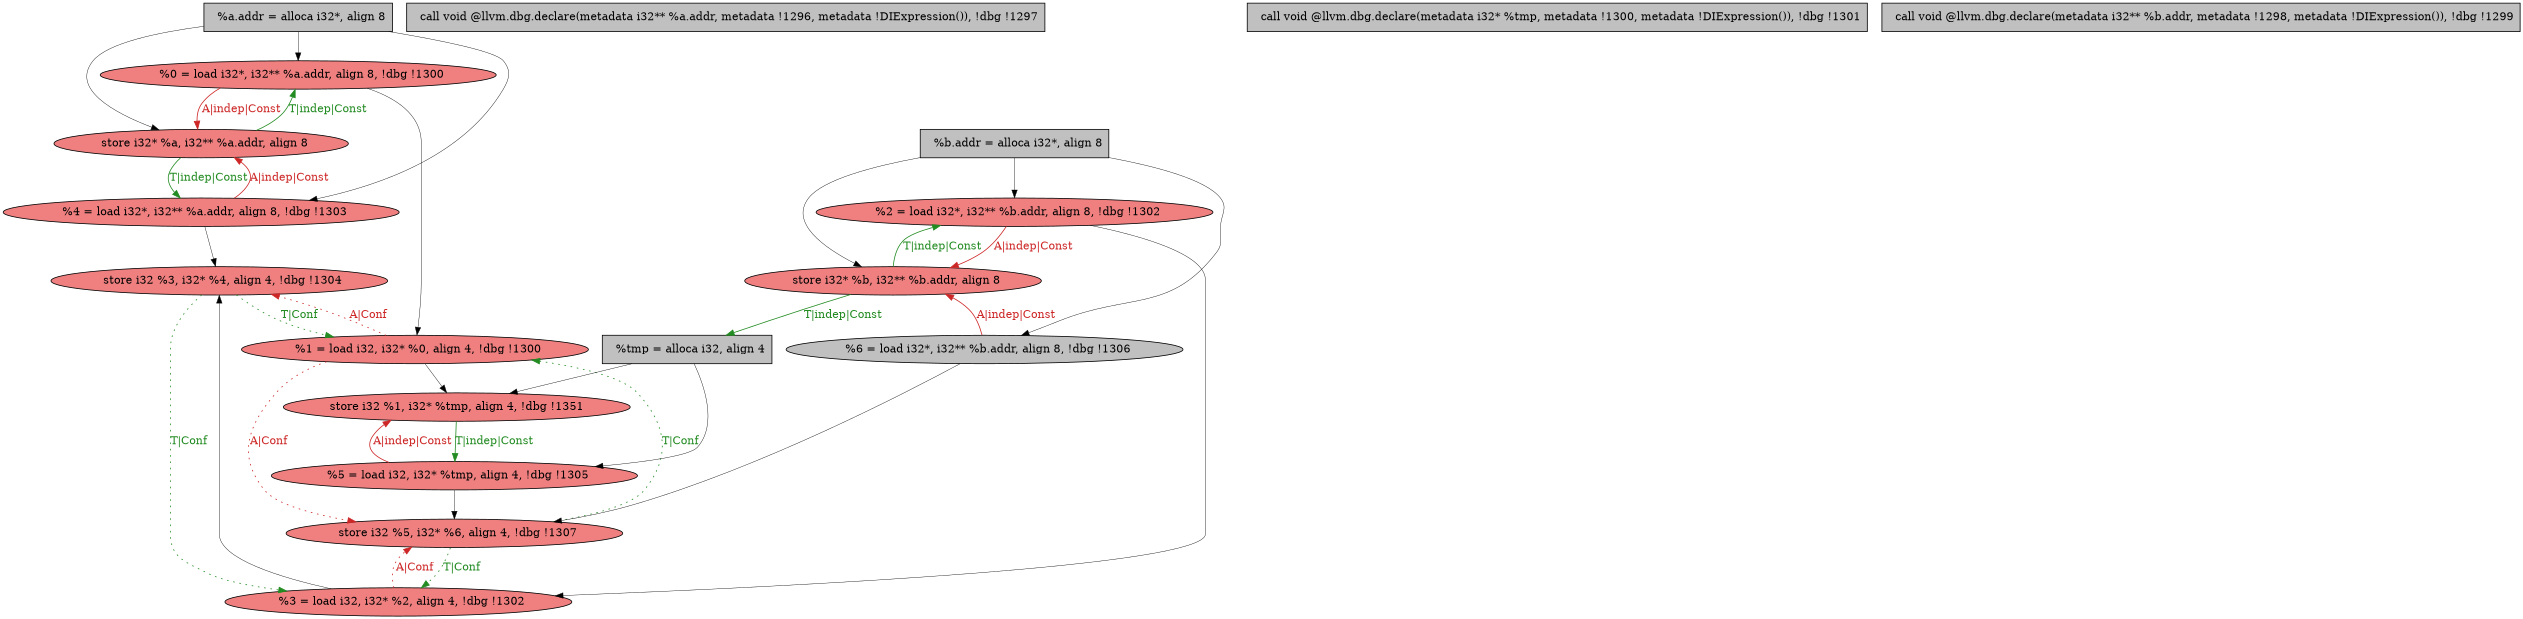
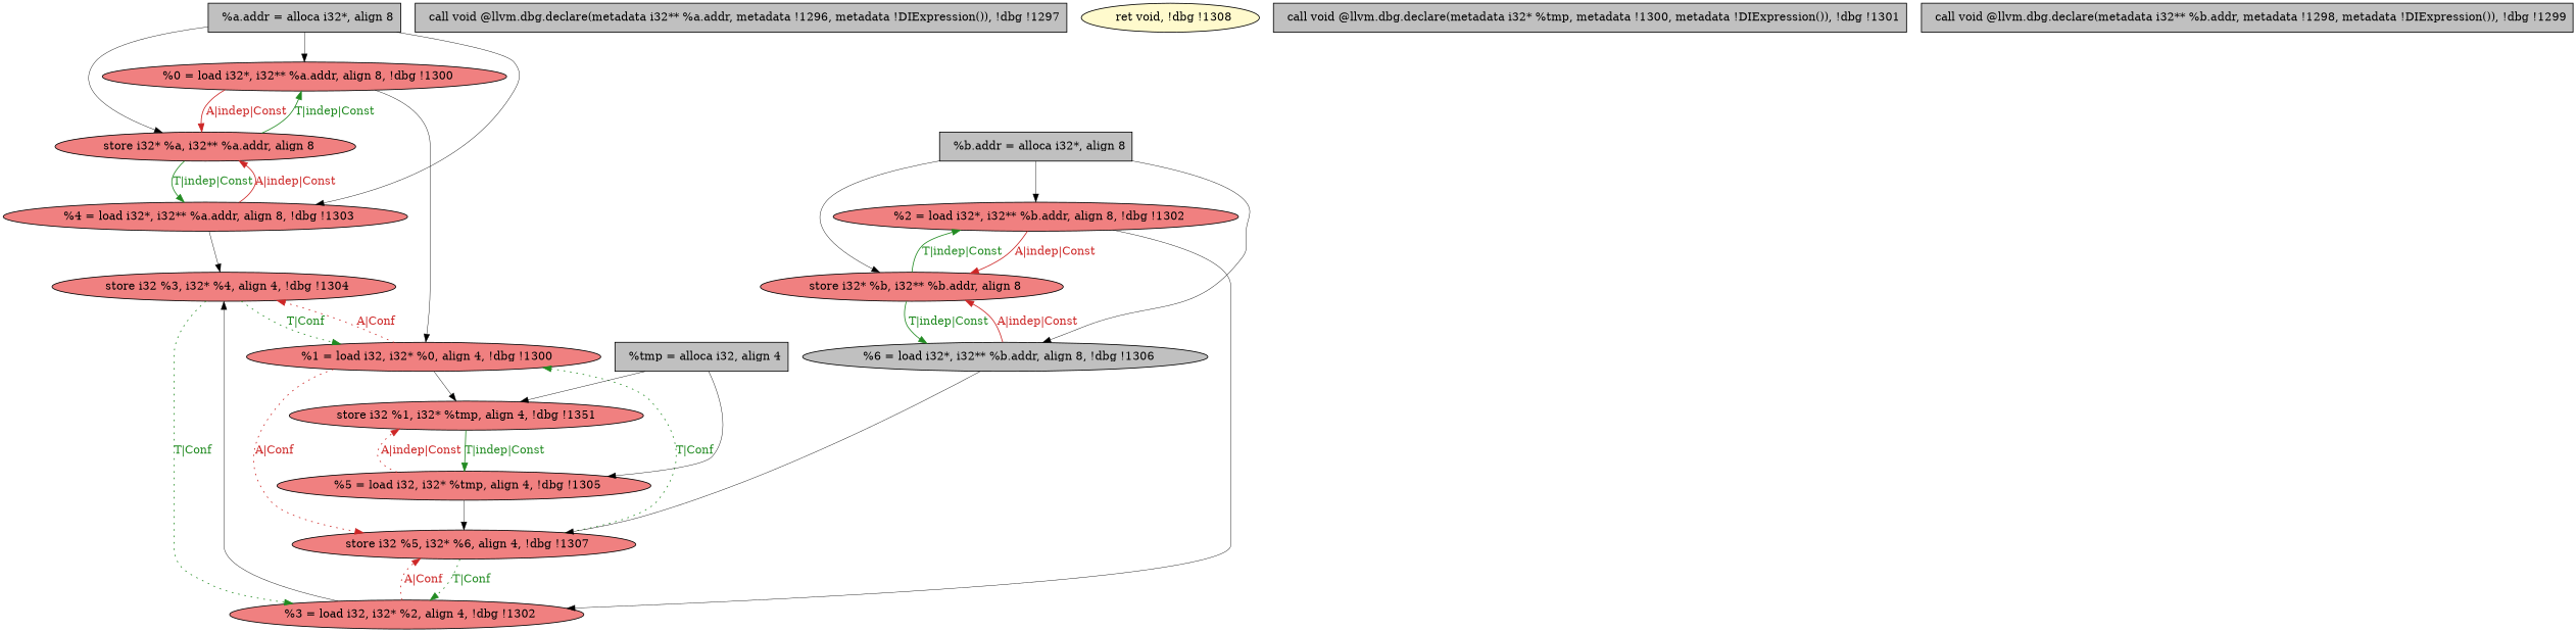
  digraph {
    node [fillcolor=lightcoral shape=ellipse style=filled]
    edge [color=black fontcolor=black penwidth=1.0 style=solid]
    n1 [label="  %0 = load i32*, i32** %a.addr, align 8, !dbg !1300"]
    n2 [label="  store i32* %a, i32** %a.addr, align 8"]
    n3 [label="  %1 = load i32, i32* %0, align 4, !dbg !1300"]
    n4 [label="  %4 = load i32*, i32** %a.addr, align 8, !dbg !1303"]
    n5 [label="store i32 %1, i32* %tmp, align 4, !dbg !1351"]
    n6 [label="  store i32 %3, i32* %4, align 4, !dbg !1304"]
    n7 [label="  store i32 %5, i32* %6, align 4, !dbg !1307"]
    n8 [fillcolor=grey label="  call void @llvm.dbg.declare(metadata i32** %a.addr, metadata !1296, metadata !DIExpression()), !dbg !1297" shape=rectangle]
    n9 [fillcolor=grey label="  %tmp = alloca i32, align 4" shape=rectangle]
    n10 [label="  %5 = load i32, i32* %tmp, align 4, !dbg !1305"]
    n11 [label="  %3 = load i32, i32* %2, align 4, !dbg !1302"]
    n12 [fillcolor=grey label="  %a.addr = alloca i32*, align 8" shape=rectangle]
    n13 [label="  store i32* %b, i32** %b.addr, align 8"]
    n14 [fillcolor=grey label="  %6 = load i32*, i32** %b.addr, align 8, !dbg !1306"]
    n15 [label="  %2 = load i32*, i32** %b.addr, align 8, !dbg !1302"]
+   n16 [fillcolor=lemonchiffon label="  ret void, !dbg !1308"]
    n17 [fillcolor=grey label="  %b.addr = alloca i32*, align 8" shape=rectangle]
    n18 [fillcolor=grey label="  call void @llvm.dbg.declare(metadata i32* %tmp, metadata !1300, metadata !DIExpression()), !dbg !1301" shape=rectangle]
    n19 [fillcolor=grey label="  call void @llvm.dbg.declare(metadata i32** %b.addr, metadata !1298, metadata !DIExpression()), !dbg !1299" shape=rectangle]
    n1 -> n2 [color=firebrick3 fontcolor=firebrick3 label="A|indep|Const"]
    n1 -> n3 [penwidth=0.5]
    n2 -> n1 [color=forestgreen fontcolor=forestgreen label="T|indep|Const"]
    n2 -> n4 [color=forestgreen fontcolor=forestgreen label="T|indep|Const"]
    n3 -> n5 [penwidth=0.5]
    n3 -> n6 [color=firebrick3 fontcolor=firebrick3 label="A|Conf" style=dotted]
    n3 -> n7 [color=firebrick3 fontcolor=firebrick3 label="A|Conf" style=dotted]
    n4 -> n2 [color=firebrick3 fontcolor=firebrick3 label="A|indep|Const"]
    n4 -> n6 [penwidth=0.5]
    n5 -> n10 [color=forestgreen fontcolor=forestgreen label="T|indep|Const"]
    n6 -> n3 [color=forestgreen fontcolor=forestgreen label="T|Conf" style=dotted]
    n6 -> n11 [color=forestgreen fontcolor=forestgreen label="T|Conf" style=dotted]
    n7 -> n3 [color=forestgreen fontcolor=forestgreen label="T|Conf" style=dotted]
    n7 -> n11 [color=forestgreen fontcolor=forestgreen label="T|Conf" style=dotted]
    n9 -> n5 [penwidth=0.5]
    n9 -> n10 [penwidth=0.5]
-   n10 -> n5 [color=firebrick3 fontcolor=firebrick3 label="A|indep|Const"]
+   n10 -> n5 [color=firebrick3 fontcolor=firebrick3 label="A|indep|Const" style=dotted]
    n10 -> n7 [penwidth=0.5]
    n11 -> n6 [penwidth=0.5]
    n11 -> n7 [color=firebrick3 fontcolor=firebrick3 label="A|Conf" style=dotted]
    n12 -> n1 [penwidth=0.5]
    n12 -> n2 [penwidth=0.5]
    n12 -> n4 [penwidth=0.5]
-   n13 -> n9 [color=forestgreen fontcolor=forestgreen label="T|indep|Const"]
+   n13 -> n14 [color=forestgreen fontcolor=forestgreen label="T|indep|Const"]
    n13 -> n15 [color=forestgreen fontcolor=forestgreen label="T|indep|Const"]
    n14 -> n7 [penwidth=0.5]
    n14 -> n13 [color=firebrick3 fontcolor=firebrick3 label="A|indep|Const"]
    n15 -> n11 [penwidth=0.5]
    n15 -> n13 [color=firebrick3 fontcolor=firebrick3 label="A|indep|Const"]
    n17 -> n13 [penwidth=0.5]
    n17 -> n14 [penwidth=0.5]
    n17 -> n15 [penwidth=0.5]
  }
